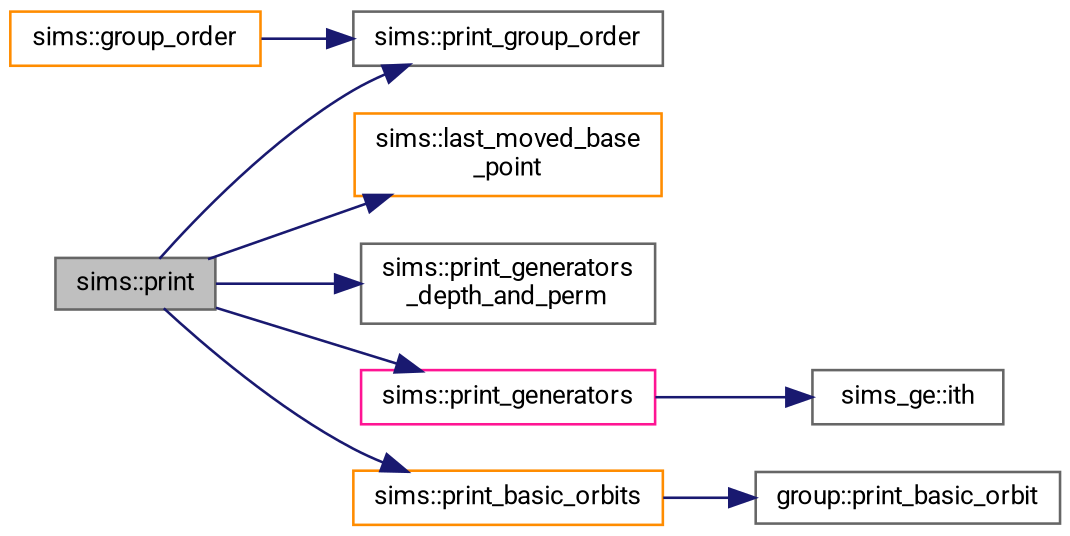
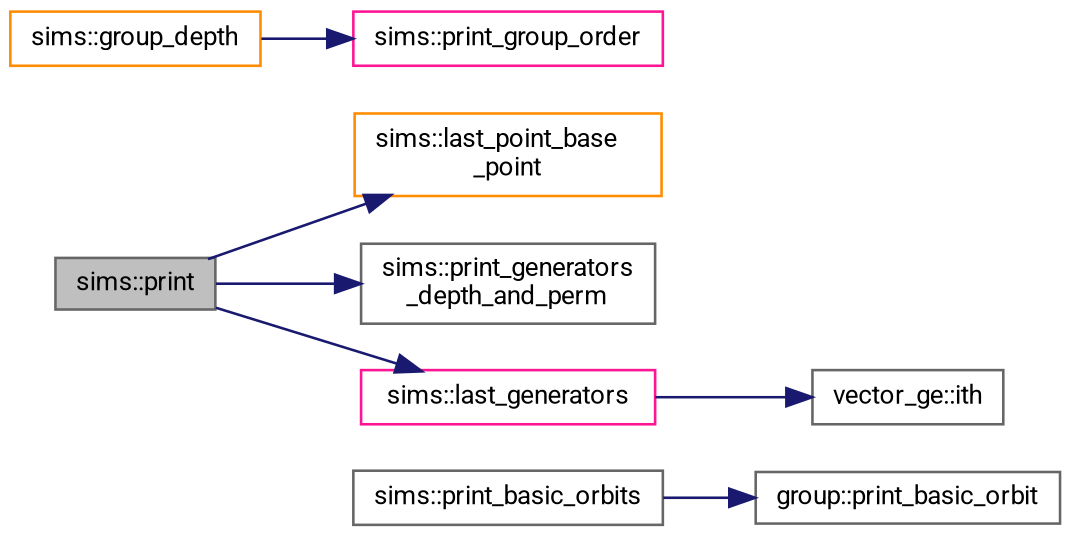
  digraph {
    fontname=Roboto
    rankdir=LR
    node [color=gray40 fillcolor=white fontname=Roboto fontsize=10 shape=record style=filled]
    edge [color=midnightblue fontname=Roboto fontsize=10 labelfontname=Helvetica labelfontsize=10 style=solid]
    n1 [fillcolor=grey75 fontcolor=black height=0.2 label="sims::print" width=0.4]
-   n2 [color=darkorange height=0.2 label="sims::last_moved_base\l_point" width=0.4]
-   n3 [height=0.2 label="sims::print_group_order" width=0.4]
+   n2 [color=darkorange height=0.2 label="sims::last_point_base\l_point" width=0.4]
+   n3 [color=deeppink height=0.2 label="sims::print_group_order" width=0.4]
    n4 [height=0.2 label="sims::print_generators\l_depth_and_perm" width=0.4]
-   n5 [color=deeppink height=0.2 label="sims::print_generators" width=0.4]
-   n6 [color=darkorange height=0.2 label="sims::print_basic_orbits" width=0.4]
-   n7 [height=0.2 label="sims_ge::ith" width=0.4]
+   n5 [color=deeppink height=0.2 label="sims::last_generators" width=0.4]
+   n6 [height=0.2 label="sims::print_basic_orbits" width=0.4]
+   n7 [height=0.2 label="vector_ge::ith" width=0.4]
    n8 [height=0.2 label="group::print_basic_orbit" width=0.4]
-   n9 [color=darkorange height=0.2 label="sims::group_order" width=0.4]
+   n9 [color=darkorange height=0.2 label="sims::group_depth" width=0.4]
    n1 -> n2
-   n1 -> n3
    n1 -> n4
    n1 -> n5
-   n1 -> n6
    n5 -> n7
    n6 -> n8
    n9 -> n3
  }
